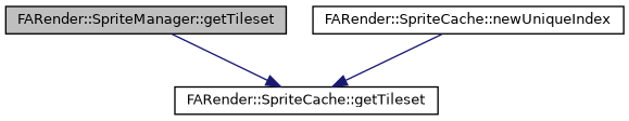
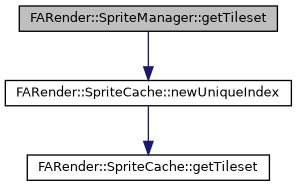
  digraph {
    rankdir=TB
    node [color=black fillcolor=white fontname=Helvetica fontsize=10 shape=record style=filled]
    edge [color=midnightblue fontname=Helvetica fontsize=10 labelfontname=Helvetica labelfontsize=10 style=solid]
    n1 [fillcolor=grey75 fontcolor=black height=0.2 label="FARender::SpriteManager::getTileset" width=0.4]
    n2 [height=0.2 label="FARender::SpriteCache::getTileset" width=0.4]
    n3 [height=0.2 label="FARender::SpriteCache::newUniqueIndex" width=0.4]
-   n1 -> n2
+   n1 -> n3
    n3 -> n2
  }
